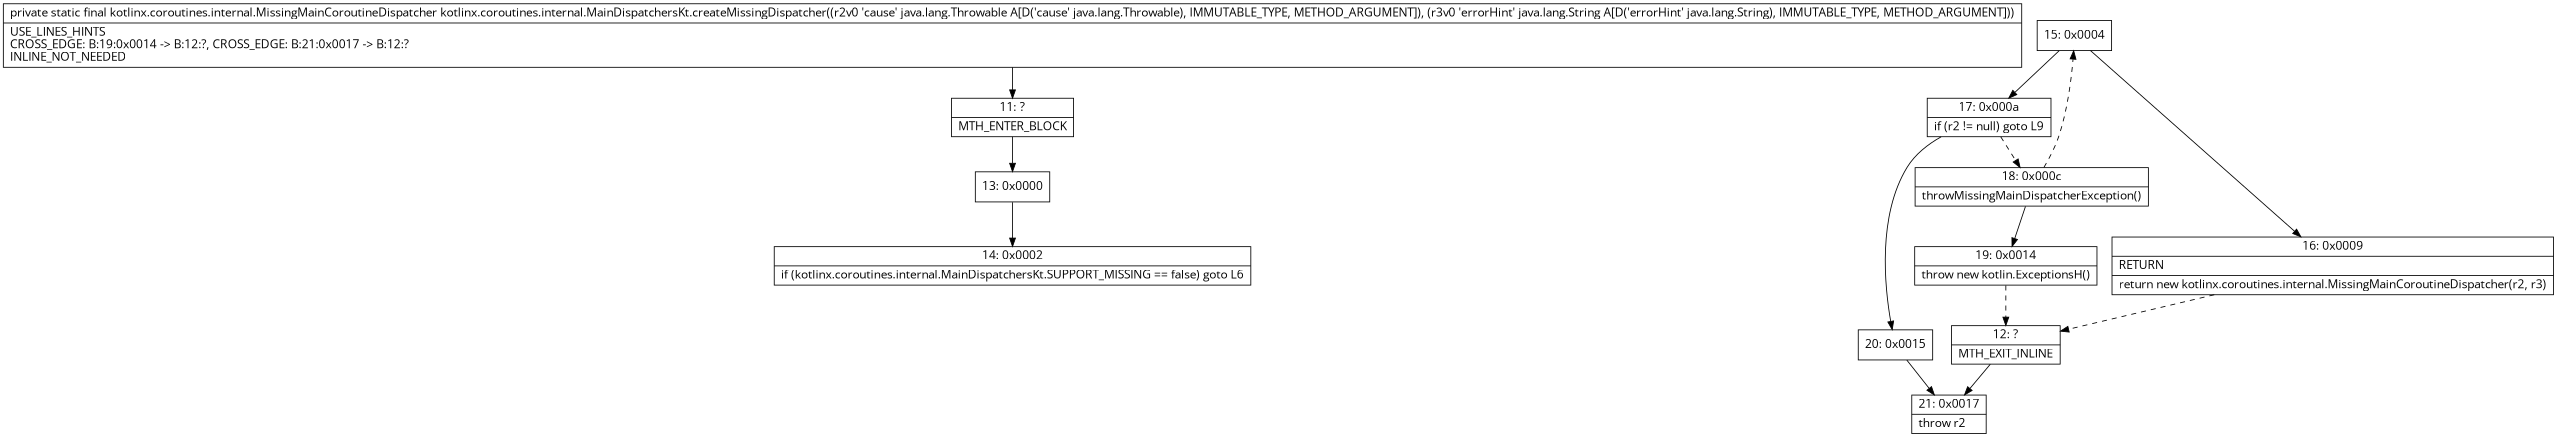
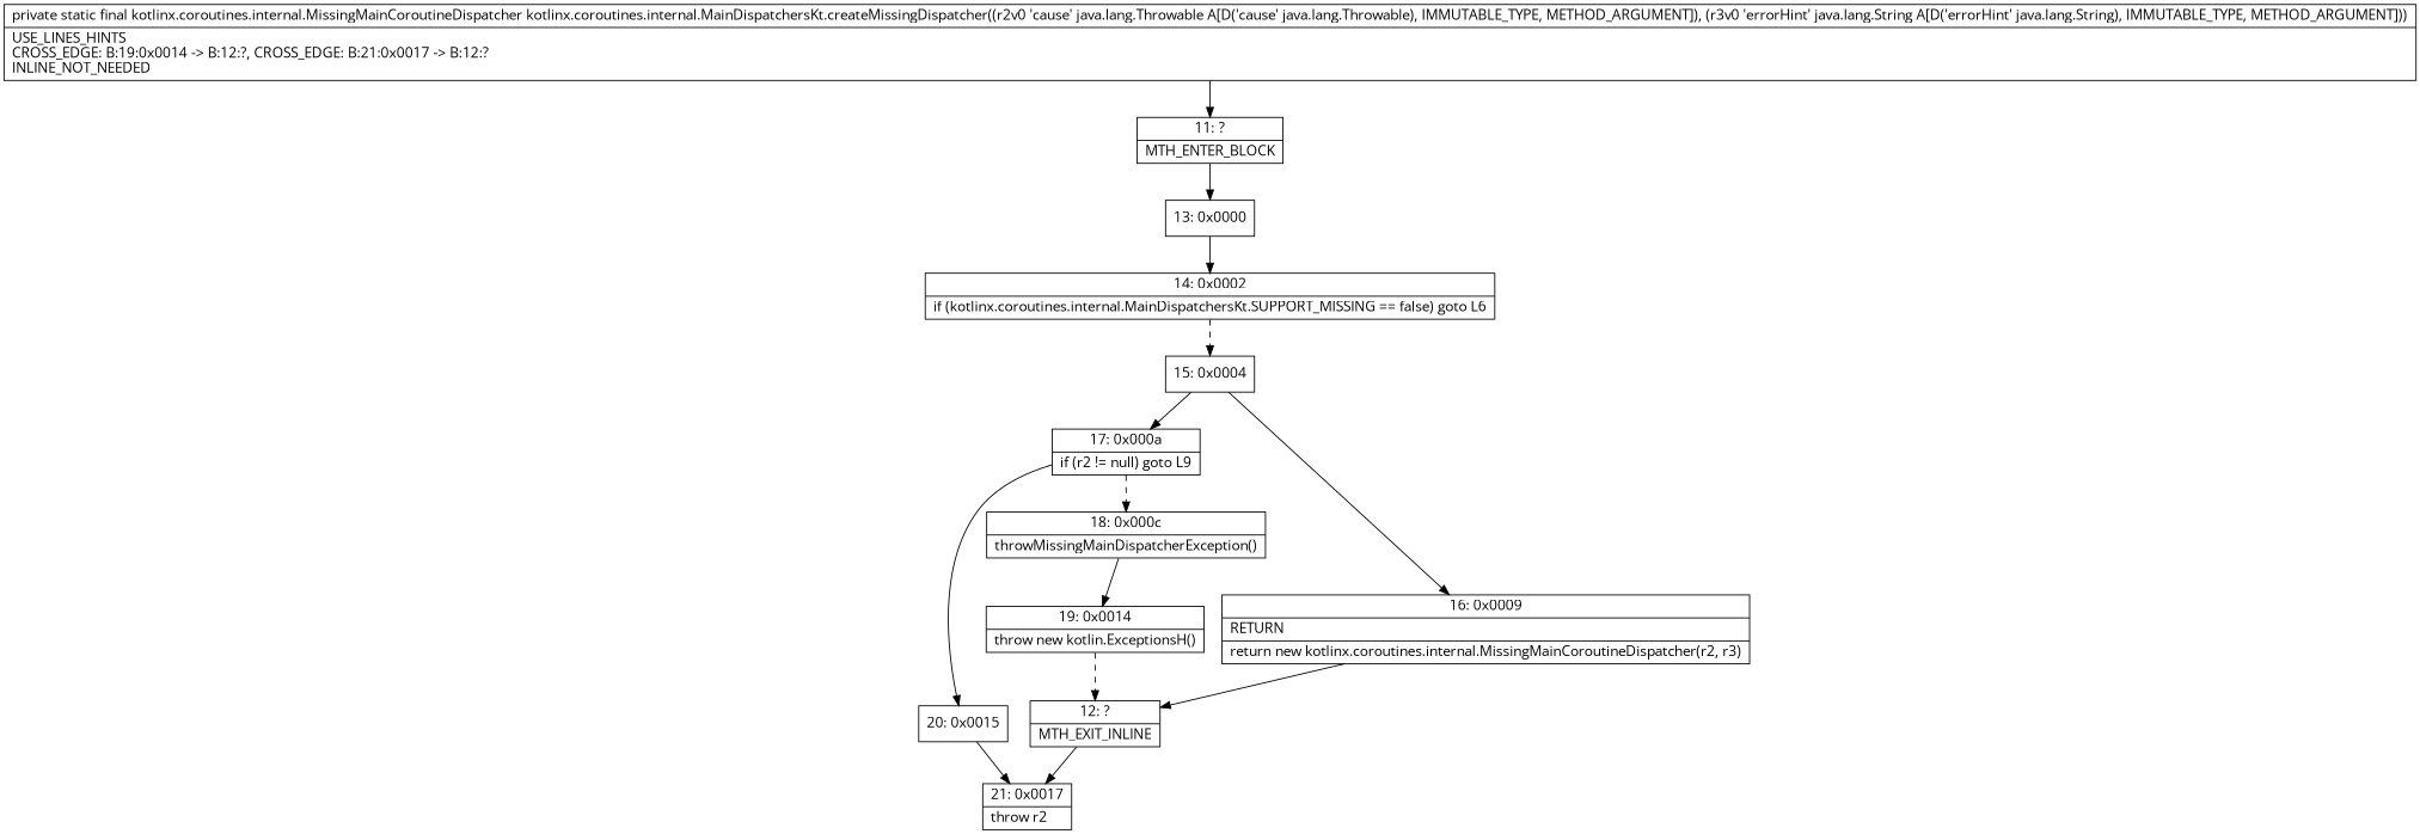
  digraph {
    fontname="Open Sans"
    node [fontname="Open Sans" shape=record]
    edge [fontname="Open Sans"]
    n1 [label="{11\:\ ?|MTH_ENTER_BLOCK\l}"]
    n2 [label="{13\:\ 0x0000}"]
    n3 [label="{14\:\ 0x0002|if (kotlinx.coroutines.internal.MainDispatchersKt.SUPPORT_MISSING == false) goto L6\l}"]
    n4 [label="{15\:\ 0x0004}"]
    n5 [label="{17\:\ 0x000a|if (r2 != null) goto L9\l}"]
    n6 [label="{16\:\ 0x0009|RETURN\l|return new kotlinx.coroutines.internal.MissingMainCoroutineDispatcher(r2, r3)\l}"]
    n7 [label="{18\:\ 0x000c|throwMissingMainDispatcherException()\l}"]
    n8 [label="{20\:\ 0x0015}"]
    n9 [label="{12\:\ ?|MTH_EXIT_INLINE\l}"]
    n10 [label="{21\:\ 0x0017|throw r2\l}"]
    n11 [label="{19\:\ 0x0014|throw new kotlin.ExceptionsH()\l}"]
    n12 [label="{private static final kotlinx.coroutines.internal.MissingMainCoroutineDispatcher kotlinx.coroutines.internal.MainDispatchersKt.createMissingDispatcher((r2v0 'cause' java.lang.Throwable A[D('cause' java.lang.Throwable), IMMUTABLE_TYPE, METHOD_ARGUMENT]), (r3v0 'errorHint' java.lang.String A[D('errorHint' java.lang.String), IMMUTABLE_TYPE, METHOD_ARGUMENT]))  | USE_LINES_HINTS\lCROSS_EDGE: B:19:0x0014 \-\> B:12:?, CROSS_EDGE: B:21:0x0017 \-\> B:12:?\lINLINE_NOT_NEEDED\l}"]
    n1 -> n2
    n2 -> n3
-   n7 -> n4 [style=dashed]
+   n3 -> n4 [style=dashed]
    n4 -> n5
    n4 -> n6
    n5 -> n7 [style=dashed]
    n5 -> n8
-   n6 -> n9 [style=dashed]
+   n6 -> n9
    n7 -> n11
    n8 -> n10
    n9 -> n10
    n11 -> n9 [style=dashed]
    n12 -> n1
  }
